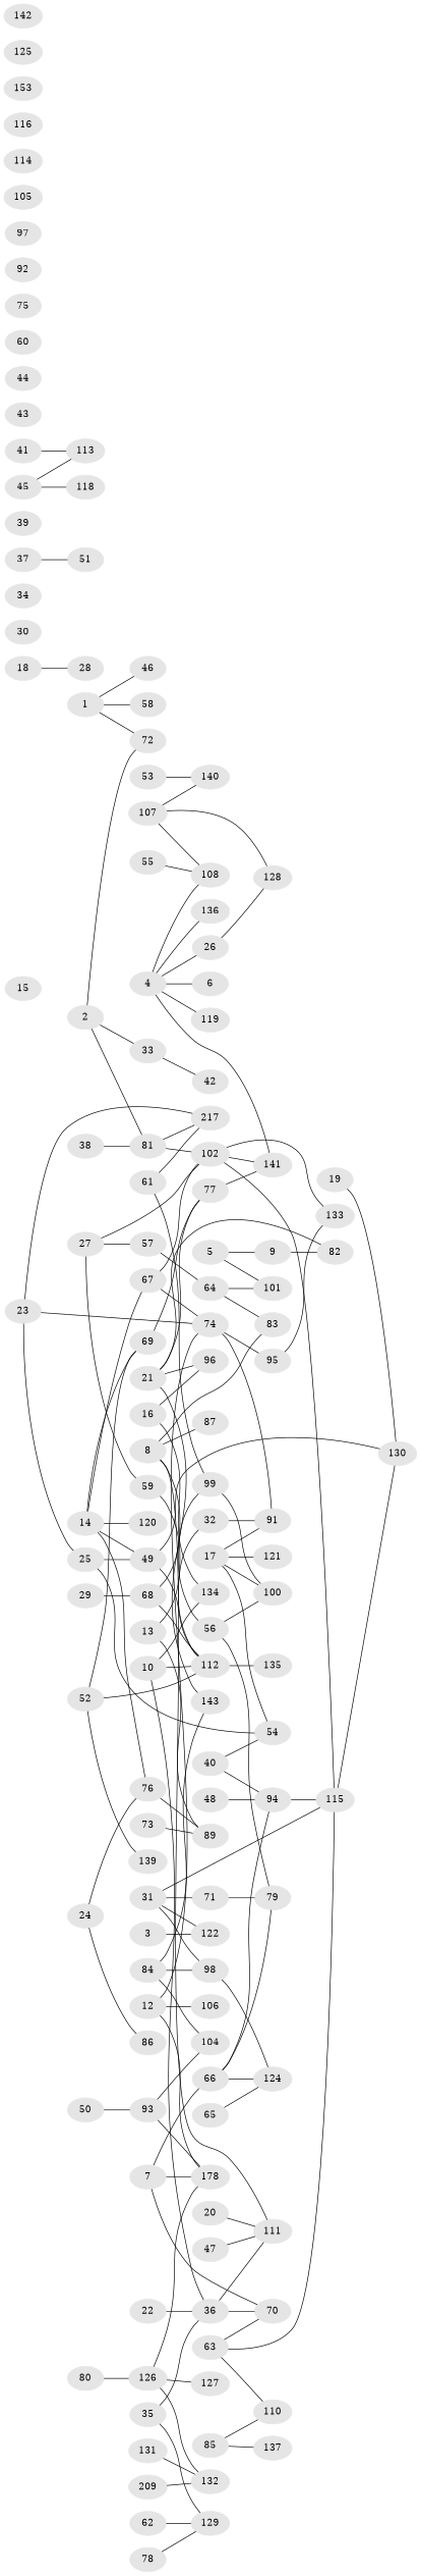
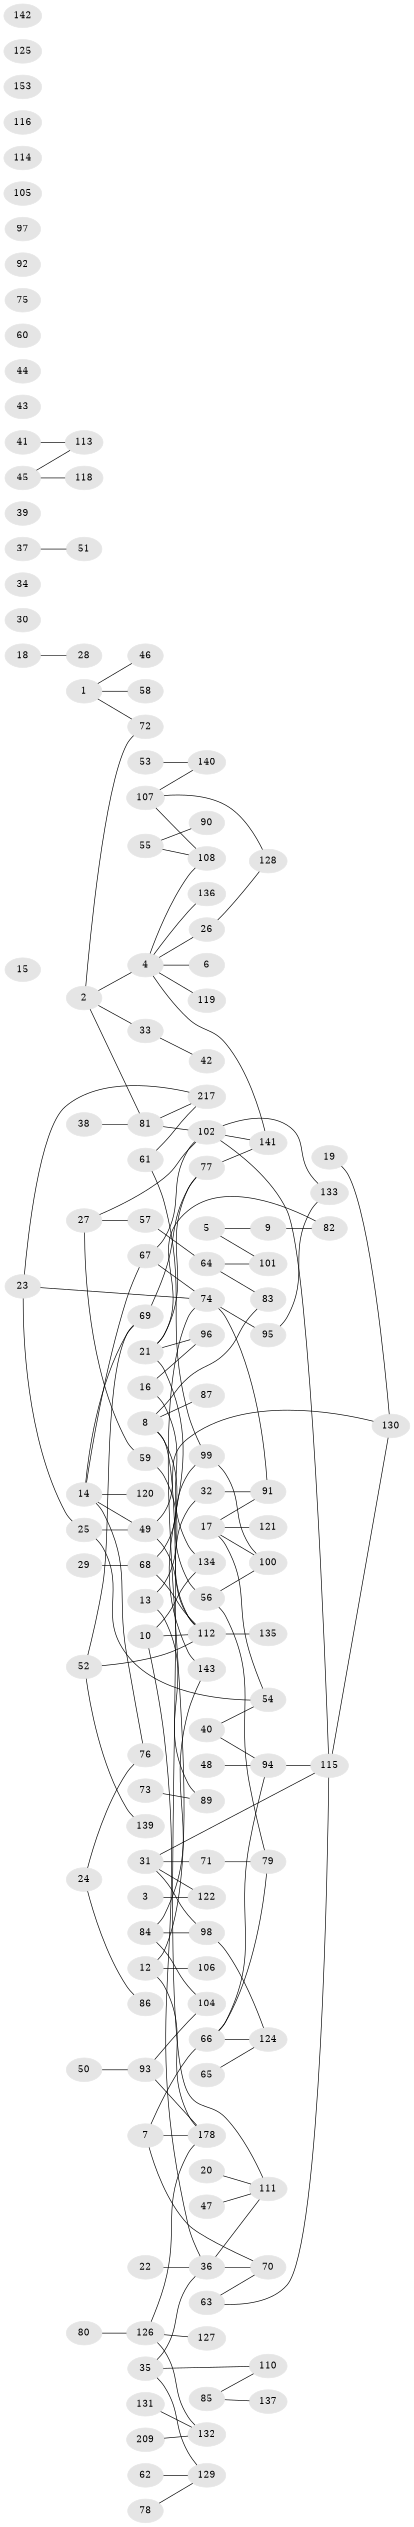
  graph {
    rankdir=LR
    node [color=gray90 style=filled]
    1
    46
    58
    72
    2
    4
    33
    81
    6
    26
    108
    119
    136
    141
    42
    n16 [label=217]
    102
    3
    122
    128
    5
    9
    101
    82
    7
    66
    70
    n28 [label=178]
    94
    79
    124
    8
    56
    83
    87
    111
    100
    10
    36
    112
    134
    135
    65
    12
    74
    106
    91
    95
    13
    32
    89
    14
    49
    67
    69
    76
    120
    130
    77
    15
    16
    96
    17
    54
    121
    18
    28
    19
    20
    21
    143
    22
    23
    25
    24
    86
    27
    57
    59
    64
    115
    133
    29
    68
    99
    30
    31
    71
    98
    34
    35
    129
    37
    51
    38
    39
    40
    41
    113
    43
    44
    45
    118
    47
    48
    50
    93
    104
    52
    139
    53
    140
    55
+   90
    60
    61
    62
    63
    110
    73
    75
    78
    80
    126
    132
    127
    84
    85
    137
    92
    97
    105
    107
    n134 [label=209]
    114
    116
    n137 [label=153]
    125
    131
    142
    1 -- 46
    1 -- 58
    1 -- 72
    2 -- 72
+   2 -- 4
    2 -- 33
    2 -- 81
    4 -- 6
    4 -- 26
    4 -- 108
    4 -- 119
    4 -- 136
    4 -- 141
    33 -- 42
    81 -- n16
    81 -- 102
    26 -- 128
    102 -- 141
    102 -- 115
    102 -- 133
    3 -- 122
    5 -- 9
    5 -- 101
    9 -- 82
    7 -- 66
    7 -- 70
    7 -- n28
    66 -- 94
    66 -- 79
    66 -- 124
    94 -- 115
    8 -- 56
    8 -- 83
    8 -- 87
    8 -- 111
    56 -- 79
    56 -- 100
    10 -- 36
    10 -- 112
    10 -- 134
    36 -- 70
    36 -- 111
    112 -- 135
    65 -- 124
    12 -- n28
    12 -- 74
    12 -- 106
    74 -- 91
    74 -- 95
    95 -- 133
    13 -- 32
    13 -- 89
    32 -- 91
    14 -- 49
    14 -- 67
    14 -- 69
    14 -- 76
    14 -- 120
    49 -- 112
    49 -- 130
    67 -- 102
    67 -- 74
    69 -- 77
-   76 -- 89
    77 -- 141
    16 -- 134
    16 -- 96
    17 -- 100
    17 -- 91
    17 -- 54
    17 -- 121
    18 -- 28
    19 -- 130
    20 -- 111
    21 -- 82
    21 -- 77
    21 -- 96
    21 -- 143
    22 -- 36
    23 -- n16
    23 -- 74
    23 -- 25
    25 -- 49
    25 -- 54
    24 -- 76
    24 -- 86
    27 -- 102
    27 -- 57
    27 -- 59
    57 -- 64
    59 -- 112
    64 -- 101
    64 -- 83
    115 -- 130
    29 -- 68
    68 -- 112
    68 -- 99
    99 -- 100
    31 -- 122
    31 -- 115
    31 -- 71
    31 -- 98
    71 -- 79
    98 -- 124
    35 -- 36
    35 -- 129
    37 -- 51
    38 -- 81
    40 -- 94
    40 -- 54
    41 -- 113
    45 -- 113
    45 -- 118
    47 -- 111
    48 -- 94
    50 -- 93
    93 -- n28
    93 -- 104
    52 -- 112
    52 -- 69
    52 -- 139
    53 -- 140
    55 -- 108
+   55 -- 90
    61 -- n16
    61 -- 99
    62 -- 129
    63 -- 70
    63 -- 115
-   63 -- 110
+   35 -- 110
    73 -- 89
    78 -- 129
    80 -- 126
    126 -- n28
    126 -- 132
    126 -- 127
    84 -- 143
    84 -- 98
    84 -- 104
    85 -- 110
    85 -- 137
    107 -- 108
    107 -- 128
    107 -- 140
    n134 -- 132
    131 -- 132
  }
